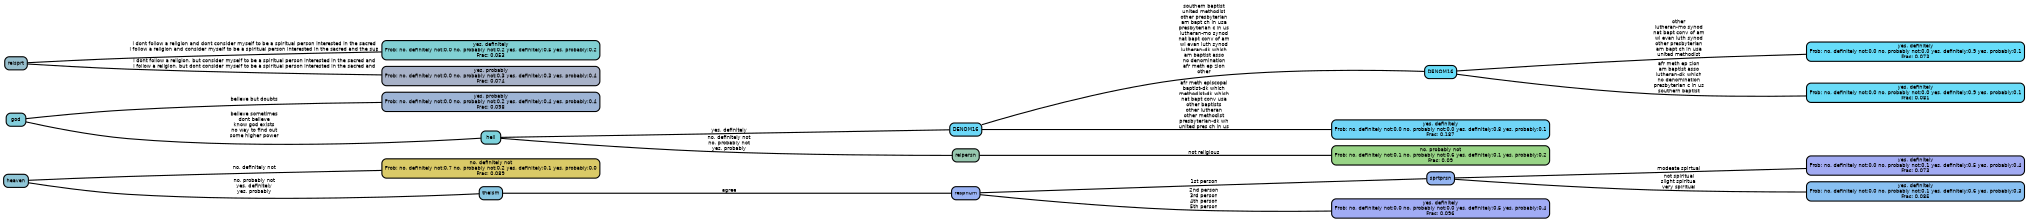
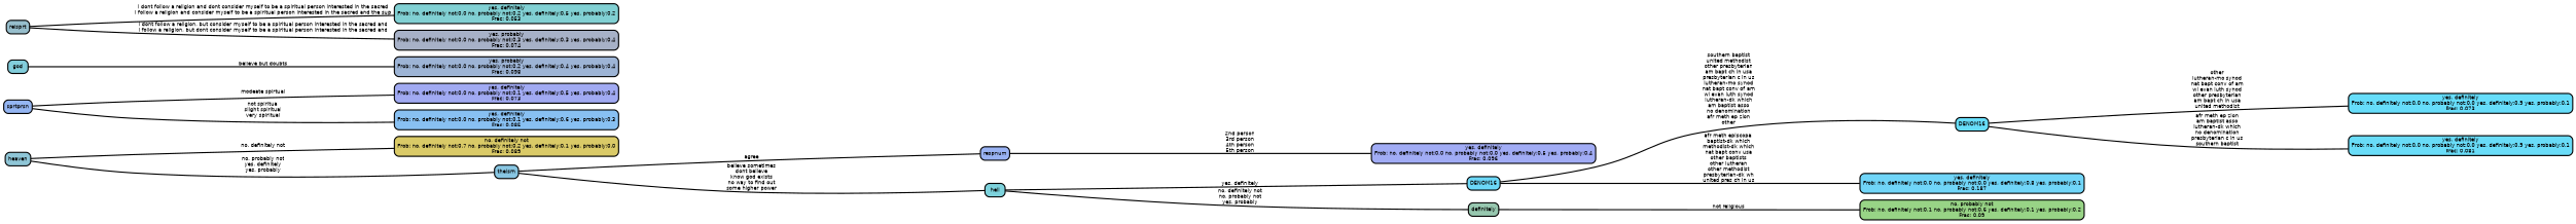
  graph {
    rankdir=LR
    ranksep="0 equally"
    splines=straight
    node [color=black fontcolor=black fontname=helvetica penwidth=3 shape=box style="filled, rounded"]
    edge [color=black fontname=helvetica penwidth=3]
    n1 [fillcolor="#daca67" label="no, definitely not\nProb: no, definitely not:0.7 no, probably not:0.2 yes, definitely:0.1 yes, probably:0.0\nFrac: 0.089"]
    n2 [fillcolor="#8fc6d7" label=heaven]
    n3 [fillcolor="#88c6e2" label=theism]
    n4 [fillcolor="#99b2f3" label=respnum]
    n5 [fillcolor="#a1aaf2" label="yes, definitely\nProb: no, definitely not:0.0 no, probably not:0.1 yes, definitely:0.5 yes, probably:0.4\nFrac: 0.073"]
    n6 [fillcolor="#94b5f2" label=sprtprsn]
    n7 [fillcolor="#88c0f2" label="yes, definitely\nProb: no, definitely not:0.0 no, probably not:0.1 yes, definitely:0.6 yes, probably:0.3\nFrac: 0.085"]
    n8 [fillcolor="#a1acf5" label="yes, definitely\nProb: no, definitely not:0.0 no, probably not:0.0 yes, definitely:0.5 yes, probably:0.4\nFrac: 0.096"]
    n9 [fillcolor="#82cddb" label=god]
    n10 [fillcolor="#9db4d5" label="yes, probably\nProb: no, definitely not:0.0 no, probably not:0.2 yes, definitely:0.4 yes, probably:0.4\nFrac: 0.098"]
    n11 [fillcolor="#7dd2dc" label=hell]
    n12 [fillcolor="#6cd8f8" label=DENOM16]
-   n13 [fillcolor="#97c7af" label=relpersn]
+   n13 [fillcolor="#97c7af" label=definitely]
    n14 [fillcolor="#66ddfa" label="yes, definitely\nProb: no, definitely not:0.0 no, probably not:0.0 yes, definitely:0.9 yes, probably:0.1\nFrac: 0.073"]
    n15 [fillcolor="#67ddf9" label=DENOM16]
    n16 [fillcolor="#69dcf8" label="yes, definitely\nProb: no, definitely not:0.0 no, probably not:0.0 yes, definitely:0.9 yes, probably:0.1\nFrac: 0.081"]
    n17 [fillcolor="#70d5f8" label="yes, definitely\nProb: no, definitely not:0.0 no, probably not:0.0 yes, definitely:0.8 yes, probably:0.1\nFrac: 0.187"]
    n18 [fillcolor="#98d486" label="no, probably not\nProb: no, definitely not:0.1 no, probably not:0.6 yes, definitely:0.1 yes, probably:0.2\nFrac: 0.09"]
    n19 [fillcolor="#97becc" label=relsprt]
    n20 [fillcolor="#81d0d3" label="yes, definitely\nProb: no, definitely not:0.0 no, probably not:0.2 yes, definitely:0.5 yes, probably:0.2\nFrac: 0.053"]
    n21 [fillcolor="#a7b1c7" label="yes, probably\nProb: no, definitely not:0.0 no, probably not:0.3 yes, definitely:0.3 yes, probably:0.4\nFrac: 0.074"]
    subgraph sub_1 {
      rank=same
    }
    n2 -- n1 [label=" no, definitely not"]
    n2 -- n3 [label=" no, probably not\n yes, definitely\n yes, probably"]
    n3 -- n4 [label=" agree"]
-   n4 -- n6 [label=" 1st person"]
    n4 -- n8 [label=" 2nd person\n 3rd person\n 4th person\n 5th person"]
    n6 -- n5 [label=" modeate spirtual"]
    n6 -- n7 [label=" not spiritual\n slight spiritual\n very spiritual"]
    n9 -- n10 [label=" believe but doubts"]
-   n9 -- n11 [label=" believe sometimes\n dont believe\n know god exists\n no way to find out\n some higher power"]
+   n3 -- n11 [label=" believe sometimes\n dont believe\n know god exists\n no way to find out\n some higher power"]
    n11 -- n12 [label=" yes, definitely"]
    n11 -- n13 [label=" no, definitely not\n no, probably not\n yes, probably"]
    n12 -- n15 [label=" southern baptist\n united methodist\n other presbyterian\n am bapt ch in usa\n presbyterian c in us\n lutheran-mo synod\n nat bapt conv of am\n wi evan luth synod\n lutheran-dk which\n am baptist asso\n no denomination\n afr meth ep zion\n other"]
    n12 -- n17 [label=" afr meth episcopal\n baptist-dk which\n methodist-dk which\n nat bapt conv usa\n other baptists\n other lutheran\n other methodist\n presbyterian-dk wh\n united pres ch in us"]
    n13 -- n18 [label=" not religious"]
    n15 -- n14 [label=" other\n lutheran-mo synod\n nat bapt conv of am\n wi evan luth synod\n other presbyterian\n am bapt ch in usa\n united methodist"]
    n15 -- n16 [label=" afr meth ep zion\n am baptist asso\n lutheran-dk which\n no denomination\n presbyterian c in us\n southern baptist"]
    n19 -- n20 [label=" i dont follow a religion and dont consider myself to be a spiritual person interested in the sacred\n i follow a religion and consider myself to be a spiritual person interested in the sacred and the sup"]
    n19 -- n21 [label=" i dont follow a religion, but consider myself to be a spiritual person interested in the sacred and\n i follow a religion, but dont consider myself to be a spiritual person interested in the sacred and"]
  }
